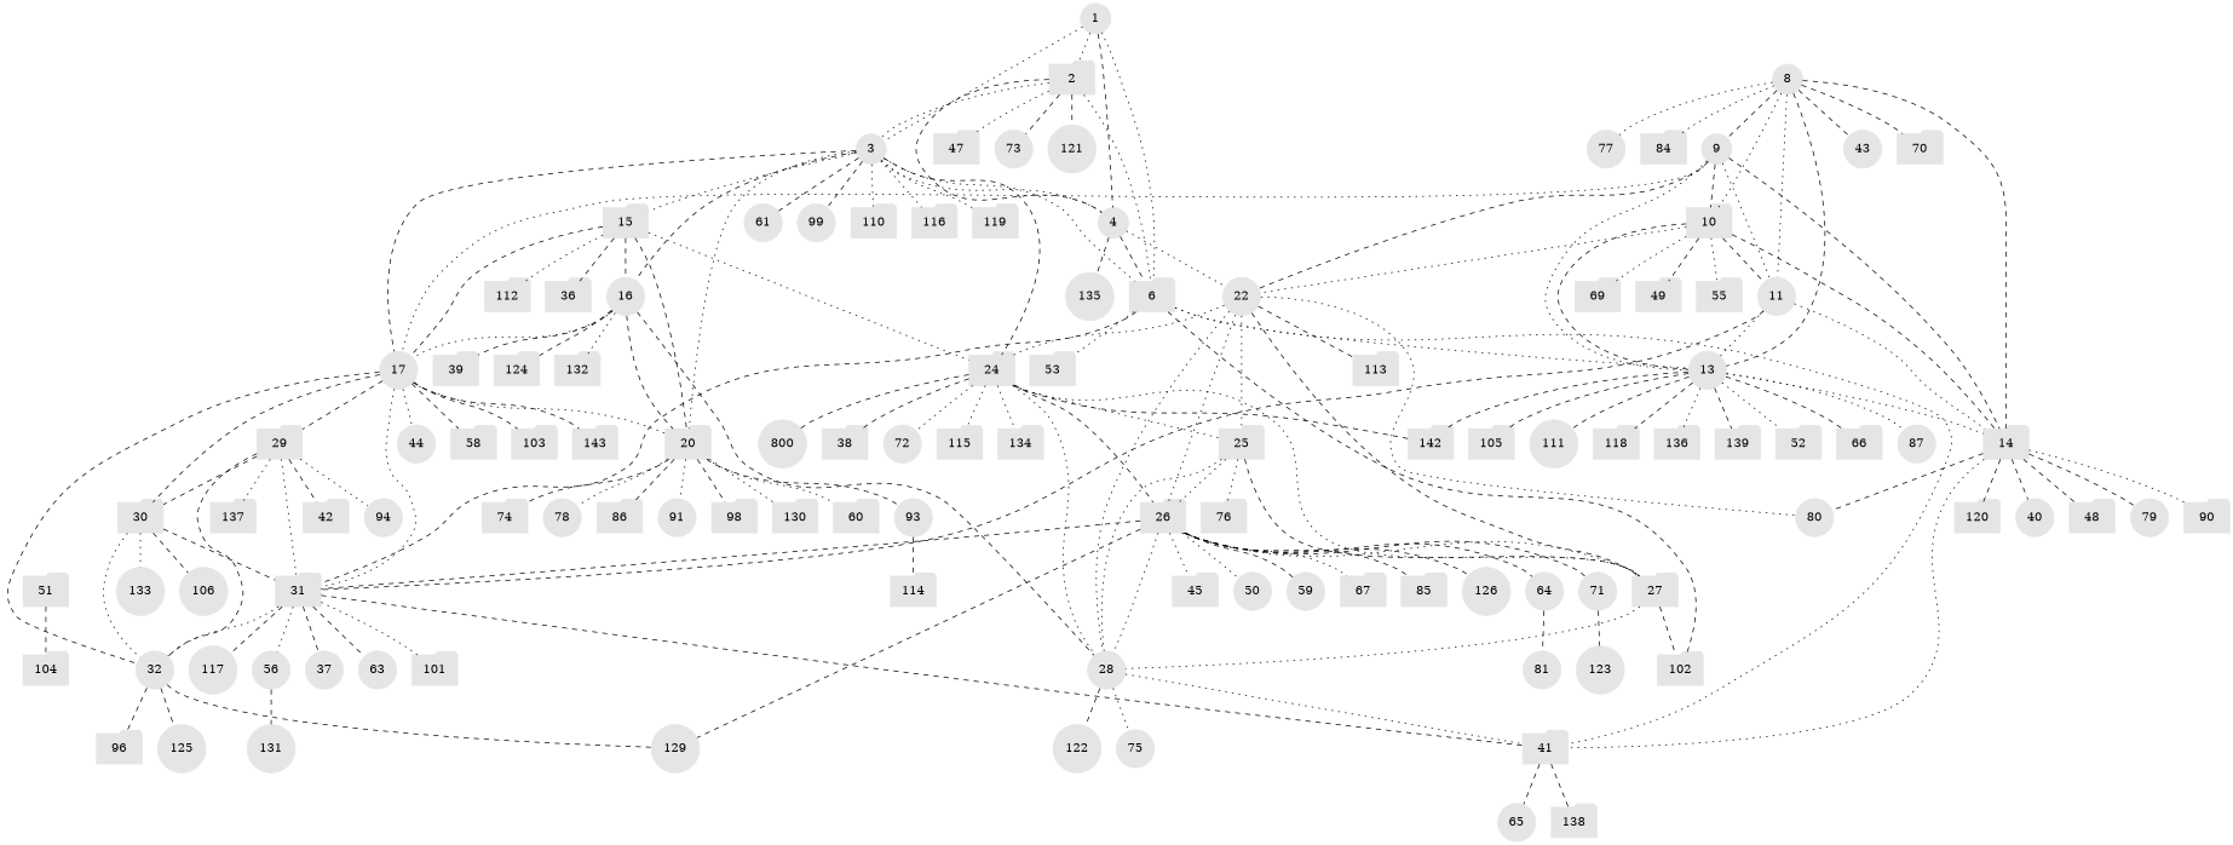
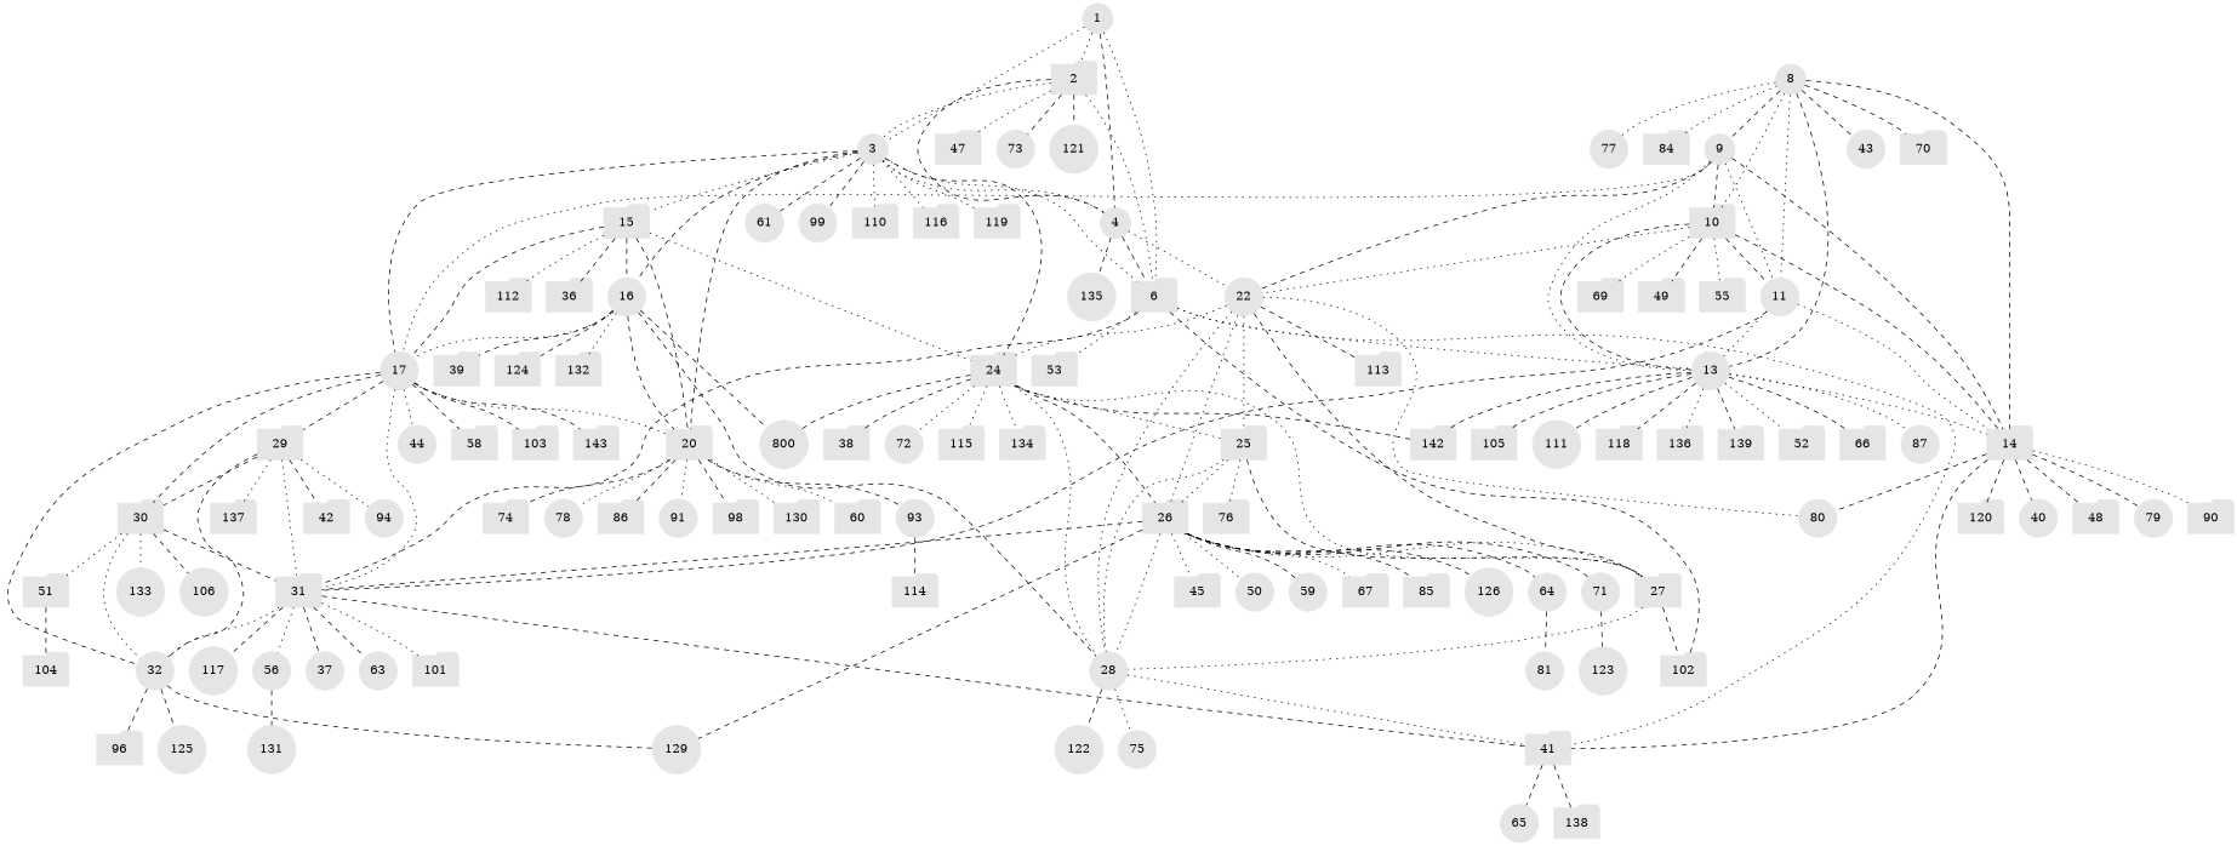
  graph {
    node [color=gray90 shape=folder style=filled]
    edge [style=dashed]
    1 [shape=circle super="+95"]
    2 [super="+5"]
    3 [shape=circle super="+18"]
    4 [shape=circle]
    6 [super="+7"]
    47
    73 [shape=circle]
    121 [shape=circle]
    15 [super="+107"]
    16 [shape=circle super="+19"]
    17 [shape=circle super="+34"]
    20 [super="+21"]
    24 [super="+54"]
    61 [shape=circle]
    99 [shape=circle]
    110
    116
    119
    22 [shape=circle super="+23"]
    135 [shape=circle]
    13 [shape=circle super="+46"]
    31 [super="+35"]
    41 [super="+82"]
    53
    102
    36
    112
    28 [shape=circle super="+68"]
    39
    n30 [label=800 shape=circle]
    124
    132
    29 [super="+57"]
    30 [super="+33"]
    32 [shape=circle super="+92"]
    44 [shape=circle]
    58
    103
    143
    60
    74
    78 [shape=circle]
    86
    91 [shape=circle super="+97"]
    93 [shape=circle]
    98
    130
    142
    25 [super="+62"]
    26 [super="+140"]
    27
    38 [super="+88"]
    72 [shape=circle]
    115
    134
    80 [shape=circle]
    113
    14 [super="+127"]
    52
    66
    87 [shape=circle]
    105
    111 [shape=circle]
    118
    136
    139
    37 [shape=circle]
    56 [shape=circle]
    63 [shape=circle]
    101
    117 [shape=circle]
    65 [shape=circle]
    138
    8 [shape=circle super="+12"]
    9 [shape=circle super="+108"]
    10 [super="+83"]
    11 [shape=circle]
    43 [shape=circle]
    70
    77 [shape=circle]
    84
    49
    55
    69
    40 [shape=circle]
    48
    79 [shape=circle]
    90
    120
    75 [shape=circle]
    122 [shape=circle]
    42
    94 [shape=circle]
    137
    51 [super="+128"]
    106 [shape=circle]
    133 [shape=circle]
    129 [shape=circle]
    96 [super="+141"]
    125 [shape=circle]
    114
    76
    45
    50 [shape=circle]
    59 [shape=circle]
    64 [shape=circle super="+89"]
    67
    71 [shape=circle super="+109"]
    85
    126 [shape=circle]
    81 [shape=circle]
    123 [shape=circle]
    104
    131 [shape=circle]
    1 -- 2 [style=dotted weight=2]
    1 -- 3 [style=dotted]
    1 -- 4
    1 -- 6 [style=dotted weight=2]
    2 -- 3 [style=dotted weight=2]
    2 -- 4 [weight=2]
    2 -- 6 [style=dotted weight=4]
    2 -- 47 [style=dotted]
    2 -- 73
    2 -- 121
    3 -- 4 [style=dotted]
    3 -- 6 [style=dotted weight=2]
    3 -- 15 [style=dotted]
    3 -- 16 [weight=2]
    3 -- 17
-   3 -- 20 [style=dotted weight=2]
+   3 -- 20 [weight=2]
    3 -- 24
    3 -- 61
    3 -- 99
    3 -- 110 [style=dotted]
    3 -- 116 [style=dotted]
    3 -- 119 [style=dotted]
    4 -- 6 [weight=2]
    4 -- 22 [style=dotted]
    4 -- 135
    6 -- 13 [style=dotted]
    6 -- 31
    6 -- 41 [style=dotted]
    6 -- 53 [style=dotted]
    6 -- 102
    15 -- 16 [weight=2]
    15 -- 17
    15 -- 20 [weight=2]
    15 -- 24 [style=dotted]
    15 -- 36
    15 -- 112 [style=dotted]
    16 -- 17 [style=dotted weight=2]
    16 -- 20 [weight=4]
    16 -- 28
    16 -- 39
+   16 -- n30
    16 -- 124
    16 -- 132 [style=dotted]
    17 -- 20 [style=dotted weight=2]
    17 -- 31 [style=dotted weight=2]
    17 -- 29
    17 -- 30 [weight=2]
    17 -- 32
    17 -- 44 [style=dotted]
    17 -- 58
    17 -- 103
    17 -- 143
    20 -- 60 [style=dotted]
    20 -- 74
    20 -- 78 [style=dotted]
    20 -- 86
    20 -- 91 [style=dotted]
    20 -- 93
    20 -- 98
    20 -- 130 [style=dotted]
    24 -- 28 [style=dotted]
    24 -- n30
    24 -- 142
    24 -- 25 [style=dotted]
    24 -- 26
    24 -- 27 [style=dotted]
    24 -- 38
    24 -- 72 [style=dotted]
    24 -- 115 [style=dotted]
    24 -- 134 [style=dotted]
    22 -- 24 [style=dotted weight=2]
    22 -- 28 [style=dotted weight=2]
    22 -- 25 [style=dotted weight=2]
    22 -- 26 [style=dotted weight=2]
    22 -- 27 [weight=2]
    22 -- 80 [style=dotted]
    22 -- 113
    13 -- 142
    13 -- 14 [style=dotted]
    13 -- 52 [style=dotted]
    13 -- 66
    13 -- 87 [style=dotted]
    13 -- 105
    13 -- 111
    13 -- 118
    13 -- 136 [style=dotted]
    13 -- 139
    31 -- 41
    31 -- 32 [style=dotted weight=2]
    31 -- 37
    31 -- 56 [style=dotted]
    31 -- 63
    31 -- 101 [style=dotted]
    31 -- 117
    41 -- 65
    41 -- 138
    28 -- 41 [style=dotted]
    28 -- 75 [style=dotted]
    28 -- 122
    29 -- 31 [style=dotted weight=2]
    29 -- 30 [weight=2]
    29 -- 32
    29 -- 42
    29 -- 94 [style=dotted]
    29 -- 137 [style=dotted]
    30 -- 31 [weight=4]
    30 -- 32 [style=dotted weight=2]
+   30 -- 51 [style=dotted]
    30 -- 106
    30 -- 133 [style=dotted]
    32 -- 129
    32 -- 96
    32 -- 125
    93 -- 114
    25 -- 28 [style=dotted]
    25 -- 26 [style=dotted]
    25 -- 27
    25 -- 76 [style=dotted]
    26 -- 31
    26 -- 28 [style=dotted]
    26 -- 27 [style=dotted]
    26 -- 129
    26 -- 45 [style=dotted]
    26 -- 50 [style=dotted]
    26 -- 59
    26 -- 64
    26 -- 67 [style=dotted]
    26 -- 71
    26 -- 85
    26 -- 126
    27 -- 102
    27 -- 28 [style=dotted]
-   14 -- 41 [style=dotted]
+   14 -- 41
    14 -- 80
    14 -- 40
    14 -- 48
    14 -- 79
    14 -- 90 [style=dotted]
    14 -- 120
    56 -- 131
    8 -- 13 [weight=2]
    8 -- 14 [weight=2]
    8 -- 9 [weight=2]
    8 -- 10 [style=dotted weight=2]
    8 -- 11 [style=dotted weight=2]
    8 -- 43
    8 -- 70
    8 -- 77 [style=dotted]
    8 -- 84 [style=dotted]
    9 -- 17 [style=dotted]
    9 -- 22
    9 -- 13 [style=dotted]
    9 -- 14
    9 -- 10
    9 -- 11 [style=dotted]
    10 -- 22 [style=dotted]
    10 -- 13
    10 -- 14
    10 -- 11
    10 -- 49
    10 -- 55 [style=dotted]
    10 -- 69 [style=dotted]
    11 -- 13 [style=dotted]
    11 -- 31
    11 -- 14 [style=dotted]
    51 -- 104
    64 -- 81
    71 -- 123
  }
